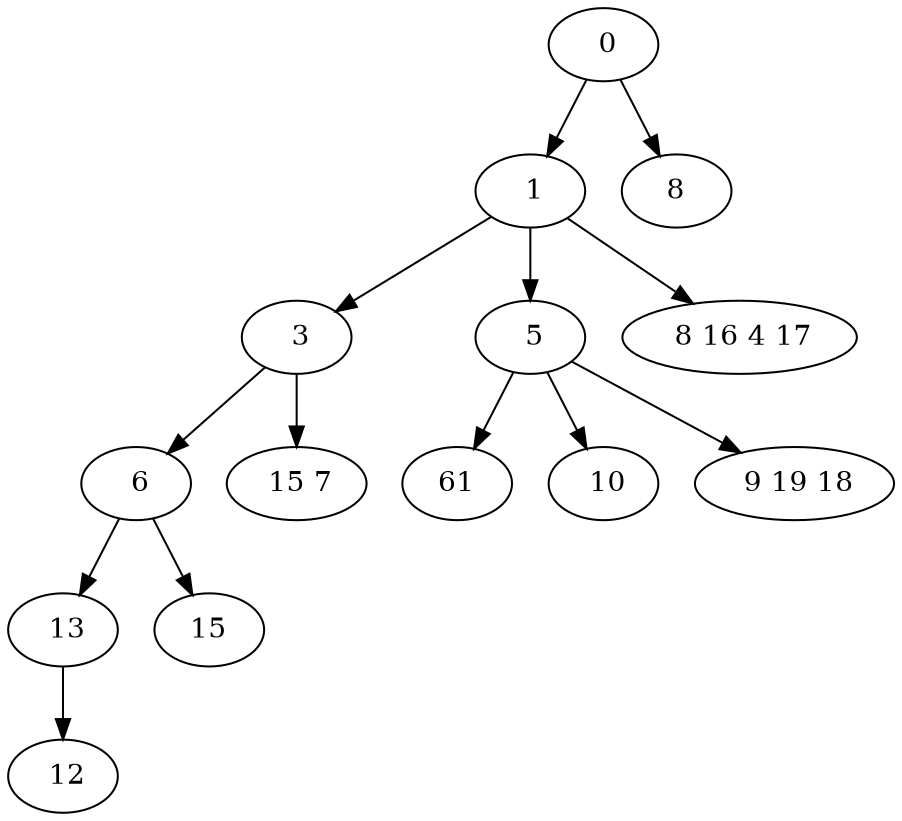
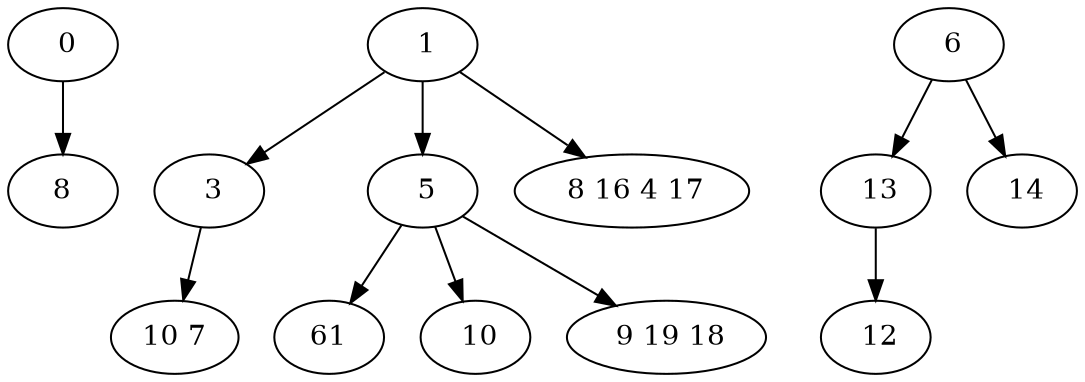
  digraph {
    " 0"
    " 1"
    n3 [label=8]
    " 3"
    " 5"
    " 8 16 4 17"
    " 6"
-   " 15 7"
+   " 15 7" [label="10 7"]
    n9 [label=61]
    " 10"
    " 9 19 18"
    " 13"
-   " 14" [label=15]
+   " 14"
    " 12"
-   " 0" -> " 1"
    " 0" -> n3
    " 1" -> " 3"
    " 1" -> " 5"
    " 1" -> " 8 16 4 17"
-   " 3" -> " 6"
    " 3" -> " 15 7"
    " 5" -> n9
    " 5" -> " 10"
    " 5" -> " 9 19 18"
    " 6" -> " 13"
    " 6" -> " 14"
    " 13" -> " 12"
  }
